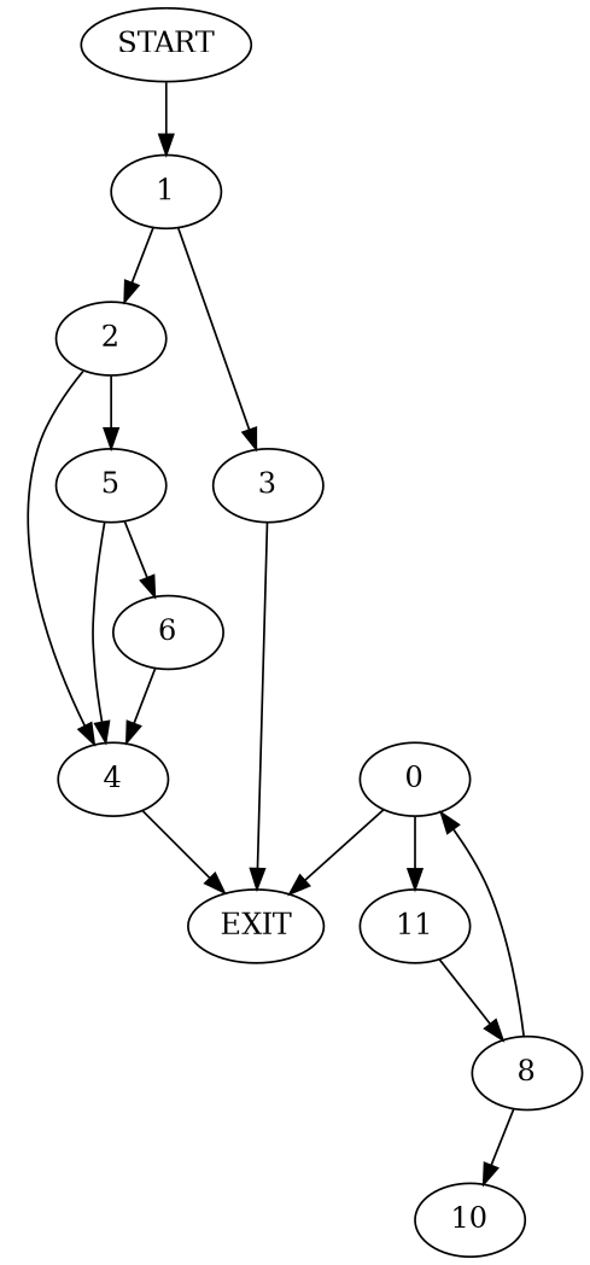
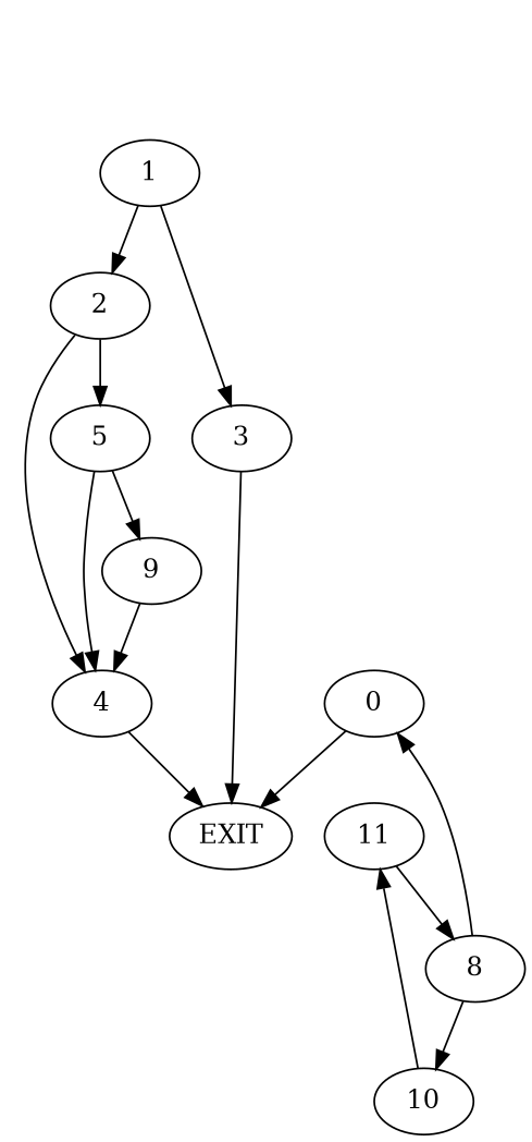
  digraph {
-   n1 [label=START]
    1
    2
    3
    n5 [label=EXIT]
    4
    5
-   6
+   6 [label=9]
    n9 [label=0]
    8
    10
    11
-   n1 -> 1
    1 -> 2
    1 -> 3
    2 -> 4
    2 -> 5
    3 -> n5
    4 -> n5
    5 -> 4
    5 -> 6
    6 -> 4
    n9 -> n5
    8 -> n9
    8 -> 10
-   n9 -> 11
+   10 -> 11
    11 -> 8
  }
